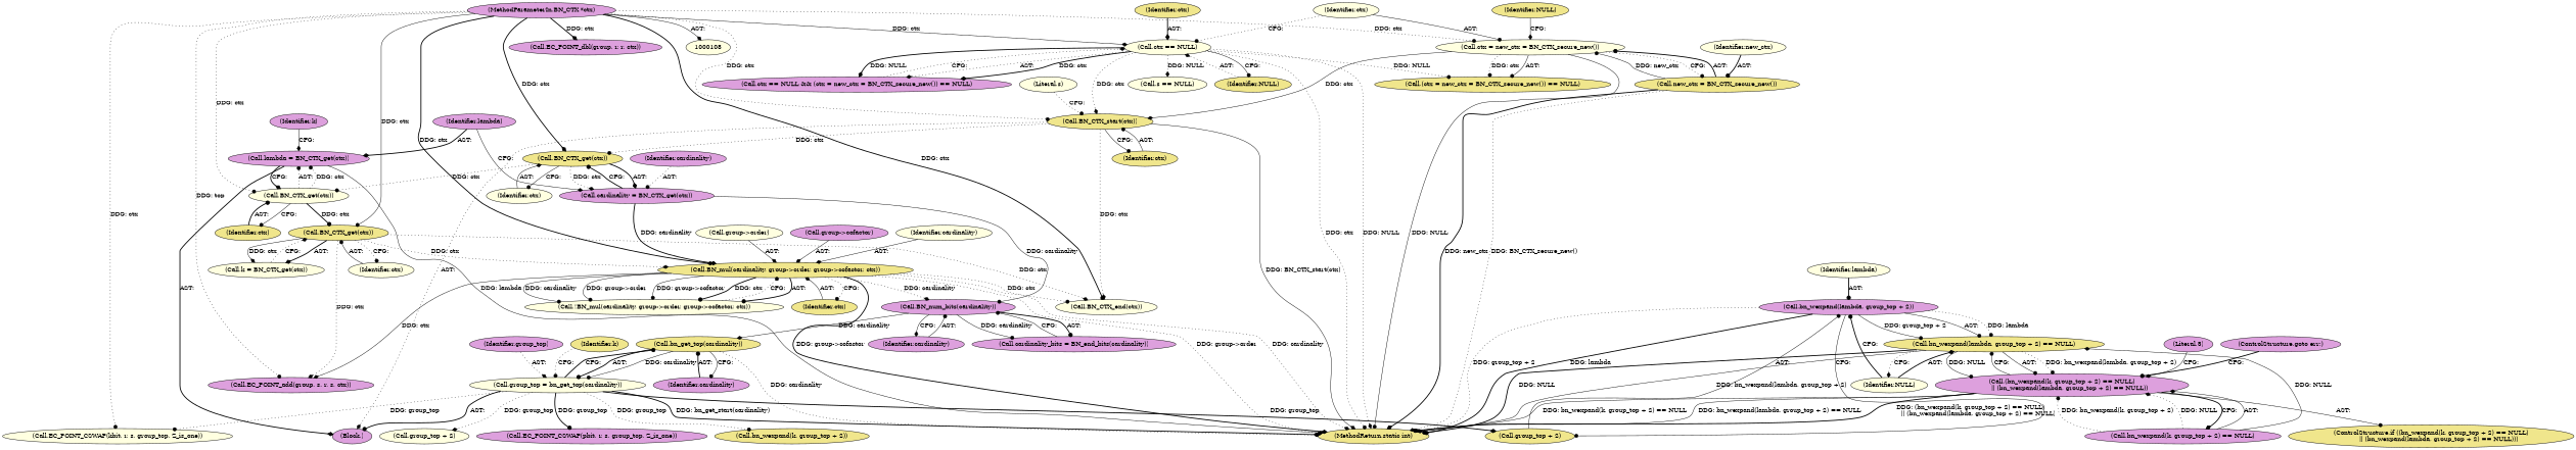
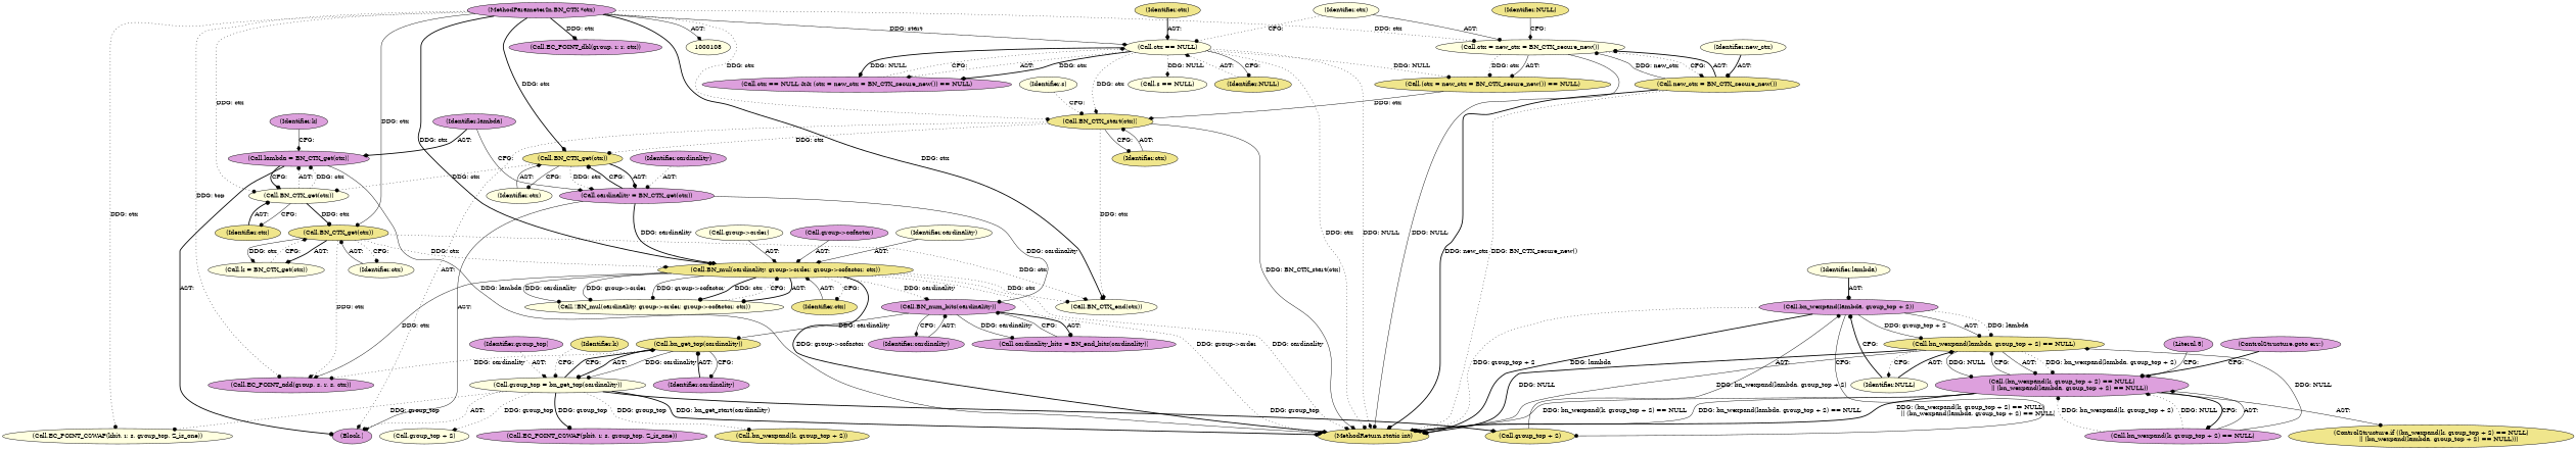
  digraph {
    node [fillcolor=plum style=filled]
    edge [arrowhead=dot style=solid]
    n1 [label="(Call,bn_wexpand(lambda, group_top + 2))"]
    n2 [fillcolor=khaki label="(Call,bn_wexpand(lambda, group_top + 2) == NULL)"]
    n3 [fillcolor=khaki label="(MethodReturn,static int)"]
    n4 [fillcolor=khaki label="(Call,group_top + 2)"]
    n5 [label="(Call,(bn_wexpand(k, group_top + 2) == NULL)\n        || (bn_wexpand(lambda, group_top + 2) == NULL))"]
    n6 [fillcolor=lightyellow label="(Identifier,NULL)"]
    n7 [label="(Call,lambda = BN_CTX_get(ctx))"]
    n8 [fillcolor=lightyellow label="(Call,BN_CTX_get(ctx))"]
    n9 [label="(Block,)"]
    n10 [fillcolor=khaki label="(Call,BN_CTX_get(ctx))"]
    n11 [fillcolor=khaki label="(Identifier,ctx)"]
    n12 [fillcolor=lightyellow label="(Call,BN_CTX_end(ctx))"]
    n13 [fillcolor=khaki label="(Call,BN_mul(cardinality, group->order, group->cofactor, ctx))"]
    n14 [label="(Call,EC_POINT_add(group, s, r, s, ctx))"]
    n15 [fillcolor=lightyellow label="(Identifier,ctx)"]
    n16 [fillcolor=lightyellow label="(Call,k = BN_CTX_get(ctx))"]
    n17 [fillcolor=khaki label="(Call,BN_CTX_get(ctx))"]
    n18 [label="(Call,cardinality = BN_CTX_get(ctx))"]
    n19 [fillcolor=lightyellow label="(Identifier,ctx)"]
    n20 [label="(Call,BN_num_bits(cardinality))"]
    n21 [fillcolor=khaki label="(Call,BN_CTX_start(ctx))"]
    n22 [fillcolor=khaki label="(Identifier,ctx)"]
    n23 [fillcolor=lightyellow label="(Call,ctx = new_ctx = BN_CTX_secure_new())"]
    n24 [fillcolor=khaki label="(Call,new_ctx = BN_CTX_secure_new())"]
    n25 [fillcolor=khaki label="(Call,(ctx = new_ctx = BN_CTX_secure_new()) == NULL)"]
    n26 [label="(MethodParameterIn,BN_CTX *ctx)"]
    n27 [fillcolor=lightyellow label="(Call,ctx == NULL)"]
    n28 [label="(Call,EC_POINT_dbl(group, r, r, ctx))"]
    1000108 [fillcolor=lightyellow]
    n30 [fillcolor=lightyellow label="(Call,EC_POINT_CSWAP(kbit, r, s, group_top, Z_is_one))"]
    n31 [fillcolor=lightyellow label="(Call,s == NULL)"]
    n32 [fillcolor=khaki label="(Identifier,NULL)"]
    n33 [label="(Call,ctx == NULL && (ctx = new_ctx = BN_CTX_secure_new()) == NULL)"]
    n34 [fillcolor=lightyellow label="(Call,!BN_mul(cardinality, group->order, group->cofactor, ctx))"]
    n35 [fillcolor=khaki label="(Identifier,ctx)"]
    n36 [fillcolor=lightyellow label="(Call,group_top = bn_get_top(cardinality))"]
    n37 [fillcolor=khaki label="(Call,bn_get_top(cardinality))"]
    n38 [fillcolor=lightyellow label="(Call,group_top + 2)"]
    n39 [label="(Call,EC_POINT_CSWAP(pbit, r, s, group_top, Z_is_one))"]
    n40 [fillcolor=khaki label="(Call,bn_wexpand(k, group_top + 2))"]
    n41 [label="(Identifier,cardinality)"]
    n42 [label="(Call,cardinality_bits = BN_end_bits(cardinality))"]
    n43 [label="(Identifier,cardinality)"]
    n44 [fillcolor=khaki label="(ControlStructure,if ((bn_wexpand(k, group_top + 2) == NULL)\n        || (bn_wexpand(lambda, group_top + 2) == NULL)))"]
    n45 [label="(Call,bn_wexpand(k, group_top + 2) == NULL)"]
    n46 [fillcolor=khaki label="(Identifier,k)"]
    n47 [fillcolor=lightyellow label="(Identifier,lambda)"]
    n48 [fillcolor=khaki label="(Identifier,ctx)"]
    n49 [label="(Identifier,lambda)"]
    n50 [fillcolor=lightyellow label="(Call,group->order)"]
    n51 [fillcolor=lightyellow label="(Identifier,ctx)"]
-   n52 [fillcolor=lightyellow label="(Literal,s)"]
+   n52 [fillcolor=lightyellow label="(Identifier,s)"]
    n53 [label="(Call,group->cofactor)"]
    n54 [label="(Identifier,k)"]
    n55 [label="(Identifier,group_top)"]
    n56 [label="(Identifier,cardinality)"]
    n57 [label="(ControlStructure,goto err;)"]
    n58 [fillcolor=khaki label="(Identifier,NULL)"]
    n59 [label="(Literal,5)"]
    n60 [fillcolor=lightyellow label="(Identifier,cardinality)"]
    n61 [fillcolor=lightyellow label="(Identifier,new_ctx)"]
    n1 -> n2 [label="AST: "]
    n1 -> n2 [label="DDG: lambda" style=dotted]
    n1 -> n2 [label="DDG: group_top + 2"]
    n1 -> n3 [arrowhead=diamond label="DDG: group_top + 2" style=dotted]
    n1 -> n3 [label="DDG: lambda" style=bold]
    n1 -> n4 [label="CFG: "]
    n2 -> n3 [arrowhead=diamond label="DDG: bn_wexpand(lambda, group_top + 2)"]
    n2 -> n3 [label="DDG: NULL" style=bold]
    n2 -> n5 [label="AST: "]
    n2 -> n5 [label="DDG: bn_wexpand(lambda, group_top + 2)" style=dotted]
    n2 -> n5 [label="DDG: NULL"]
    n2 -> n6 [arrowhead=diamond label="CFG: " style=dotted]
    n4 -> n1 [label="AST: "]
    n5 -> n2 [label="CFG: "]
    n5 -> n3 [arrowhead=diamond label="DDG: bn_wexpand(lambda, group_top + 2) == NULL"]
    n5 -> n3 [label="DDG: (bn_wexpand(k, group_top + 2) == NULL)\n        || (bn_wexpand(lambda, group_top + 2) == NULL)" style=bold]
    n5 -> n3 [arrowhead=diamond label="DDG: bn_wexpand(k, group_top + 2) == NULL"]
    n5 -> n44 [label="AST: "]
    n5 -> n45 [arrowhead=diamond label="CFG: " style=bold]
    n6 -> n1 [label="CFG: " style=bold]
    n6 -> n2 [arrowhead=diamond label="AST: " style=bold]
    n7 -> n3 [arrowhead=diamond label="DDG: lambda"]
    n7 -> n8 [arrowhead=diamond label="CFG: " style=bold]
-   n7 -> n9 [arrowhead=diamond label="AST: " style=bold]
+   n7 -> n9 [label="AST: " style=bold]
    n8 -> n7 [label="AST: " style=dotted]
    n8 -> n7 [label="DDG: ctx" style=dotted]
    n8 -> n10 [label="DDG: ctx" style=bold]
    n8 -> n11 [label="CFG: "]
    n10 -> n12 [arrowhead=diamond label="DDG: ctx" style=dotted]
    n10 -> n13 [arrowhead=diamond label="DDG: ctx" style=dotted]
    n10 -> n14 [arrowhead=diamond label="DDG: ctx" style=dotted]
    n10 -> n15 [label="CFG: " style=dotted]
    n10 -> n16 [arrowhead=diamond label="AST: " style=bold]
    n10 -> n16 [arrowhead=diamond label="DDG: ctx"]
    n11 -> n8 [label="AST: " style=bold]
    n13 -> n3 [arrowhead=diamond label="DDG: group->cofactor" style=bold]
    n13 -> n3 [label="DDG: group->order" style=dotted]
    n13 -> n3 [arrowhead=diamond label="DDG: cardinality" style=dotted]
    n13 -> n12 [label="DDG: ctx" style=dotted]
    n13 -> n14 [arrowhead=diamond label="DDG: ctx"]
    n13 -> n20 [arrowhead=diamond label="DDG: cardinality" style=dotted]
    n13 -> n34 [label="AST: " style=bold]
    n13 -> n34 [label="DDG: cardinality"]
    n13 -> n34 [label="DDG: group->order"]
    n13 -> n34 [label="DDG: group->cofactor"]
    n13 -> n34 [label="DDG: ctx" style=bold]
    n13 -> n35 [label="CFG: " style=dotted]
    n15 -> n10 [label="AST: "]
    n16 -> n10 [arrowhead=diamond label="CFG: " style=dotted]
    n17 -> n8 [label="DDG: ctx" style=dotted]
    n17 -> n18 [arrowhead=diamond label="AST: " style=bold]
    n17 -> n18 [arrowhead=diamond label="DDG: ctx" style=dotted]
    n17 -> n19 [label="CFG: "]
+   n18 -> n9 [arrowhead=diamond label="AST: "]
    n18 -> n13 [arrowhead=diamond label="DDG: cardinality" style=bold]
    n18 -> n17 [label="CFG: " style=bold]
    n18 -> n20 [label="DDG: cardinality"]
    n19 -> n17 [arrowhead=diamond label="AST: "]
-   n20 -> n37 [arrowhead=diamond label="DDG: cardinality"]
+   n20 -> n37 [label="DDG: cardinality"]
    n20 -> n42 [label="AST: " style=bold]
    n20 -> n42 [label="DDG: cardinality"]
    n20 -> n43 [arrowhead=diamond label="CFG: "]
    n21 -> n3 [arrowhead=diamond label="DDG: BN_CTX_start(ctx)"]
    n21 -> n9 [arrowhead=diamond label="AST: " style=dotted]
    n21 -> n12 [arrowhead=diamond label="DDG: ctx" style=dotted]
    n21 -> n17 [label="DDG: ctx" style=dotted]
    n21 -> n22 [label="CFG: "]
    n22 -> n21 [label="AST: "]
    n23 -> n3 [label="DDG: NULL"]
-   n23 -> n21 [arrowhead=diamond label="DDG: ctx"]
-   n23 -> n24 [label="CFG: " style=dotted]
+   n25 -> n21 [arrowhead=diamond label="DDG: ctx"]
+   n23 -> n24 [arrowhead=diamond label="CFG: " style=dotted]
    n23 -> n25 [label="AST: "]
    n23 -> n25 [label="DDG: ctx" style=dotted]
    n24 -> n3 [arrowhead=diamond label="DDG: BN_CTX_secure_new()" style=dotted]
    n24 -> n3 [arrowhead=diamond label="DDG: new_ctx" style=bold]
    n24 -> n23 [label="AST: " style=bold]
    n24 -> n23 [label="DDG: new_ctx"]
    n26 -> n8 [label="DDG: ctx" style=dotted]
    n26 -> n10 [label="DDG: ctx"]
    n26 -> n12 [label="DDG: ctx" style=bold]
    n26 -> n13 [arrowhead=diamond label="DDG: ctx" style=bold]
    n26 -> n14 [label="DDG: top" style=dotted]
    n26 -> n17 [arrowhead=diamond label="DDG: ctx" style=bold]
    n26 -> n21 [label="DDG: ctx" style=dotted]
    n26 -> n23 [label="DDG: ctx" style=dotted]
-   n26 -> n27 [arrowhead=diamond label="DDG: ctx"]
+   n26 -> n27 [arrowhead=diamond label="DDG: start"]
    n26 -> n28 [arrowhead=diamond label="DDG: ctx" style=bold]
    n26 -> 1000108 [arrowhead=diamond label="AST: "]
    n26 -> n30 [label="DDG: ctx" style=dotted]
    n27 -> n3 [label="DDG: ctx" style=dotted]
    n27 -> n3 [arrowhead=diamond label="DDG: NULL" style=dotted]
    n27 -> n21 [arrowhead=diamond label="DDG: ctx" style=dotted]
    n27 -> n25 [label="DDG: NULL" style=dotted]
    n27 -> n31 [arrowhead=diamond label="DDG: NULL" style=dotted]
    n27 -> n32 [label="CFG: "]
    n27 -> n33 [arrowhead=diamond label="AST: " style=dotted]
    n27 -> n33 [arrowhead=diamond label="DDG: ctx" style=bold]
    n27 -> n33 [arrowhead=diamond label="DDG: NULL" style=bold]
    n32 -> n27 [arrowhead=diamond label="AST: " style=dotted]
    n33 -> n27 [arrowhead=diamond label="CFG: " style=dotted]
    n34 -> n13 [label="CFG: " style=dotted]
    n35 -> n13 [arrowhead=diamond label="AST: "]
    n36 -> n3 [arrowhead=diamond label="DDG: bn_get_start(cardinality)" style=bold]
    n36 -> n4 [arrowhead=diamond label="DDG: group_top" style=bold]
-   n36 -> n9 [label="AST: " style=bold]
+   n36 -> n9 [label="AST: " style=dotted]
    n36 -> n30 [label="DDG: group_top" style=dotted]
-   n36 -> n37 [label="CFG: " style=bold]
+   n36 -> n37 [arrowhead=diamond label="CFG: " style=bold]
    n36 -> n38 [arrowhead=diamond label="DDG: group_top" style=dotted]
    n36 -> n39 [label="DDG: group_top" style=bold]
    n36 -> n40 [label="DDG: group_top" style=dotted]
-   n37 -> n3 [label="DDG: cardinality" style=dotted]
+   n37 -> n14 [label="DDG: cardinality" style=dotted]
    n37 -> n36 [label="AST: " style=bold]
    n37 -> n36 [label="DDG: cardinality"]
    n37 -> n41 [label="CFG: "]
    n41 -> n37 [label="AST: " style=bold]
    n42 -> n20 [label="CFG: "]
    n43 -> n20 [label="AST: "]
    n45 -> n2 [arrowhead=diamond label="DDG: NULL"]
    n45 -> n5 [arrowhead=diamond label="AST: "]
    n45 -> n5 [label="DDG: bn_wexpand(k, group_top + 2)" style=dotted]
    n45 -> n5 [arrowhead=diamond label="DDG: NULL" style=dotted]
    n46 -> n36 [label="CFG: " style=dotted]
    n47 -> n1 [label="AST: " style=bold]
    n48 -> n27 [arrowhead=diamond label="AST: " style=bold]
    n49 -> n7 [arrowhead=diamond label="AST: " style=bold]
    n49 -> n18 [arrowhead=diamond label="CFG: "]
    n50 -> n13 [arrowhead=diamond label="AST: "]
    n51 -> n23 [label="AST: "]
    n51 -> n27 [label="CFG: " style=dotted]
    n52 -> n21 [label="CFG: " style=dotted]
    n53 -> n13 [arrowhead=diamond label="AST: "]
    n54 -> n7 [arrowhead=diamond label="CFG: "]
    n55 -> n36 [arrowhead=diamond label="AST: " style=dotted]
    n56 -> n18 [label="AST: " style=dotted]
    n57 -> n5 [label="CFG: " style=bold]
    n58 -> n23 [arrowhead=diamond label="CFG: "]
    n59 -> n5 [arrowhead=diamond label="CFG: "]
    n60 -> n13 [arrowhead=diamond label="AST: "]
    n61 -> n24 [label="AST: " style=bold]
  }
